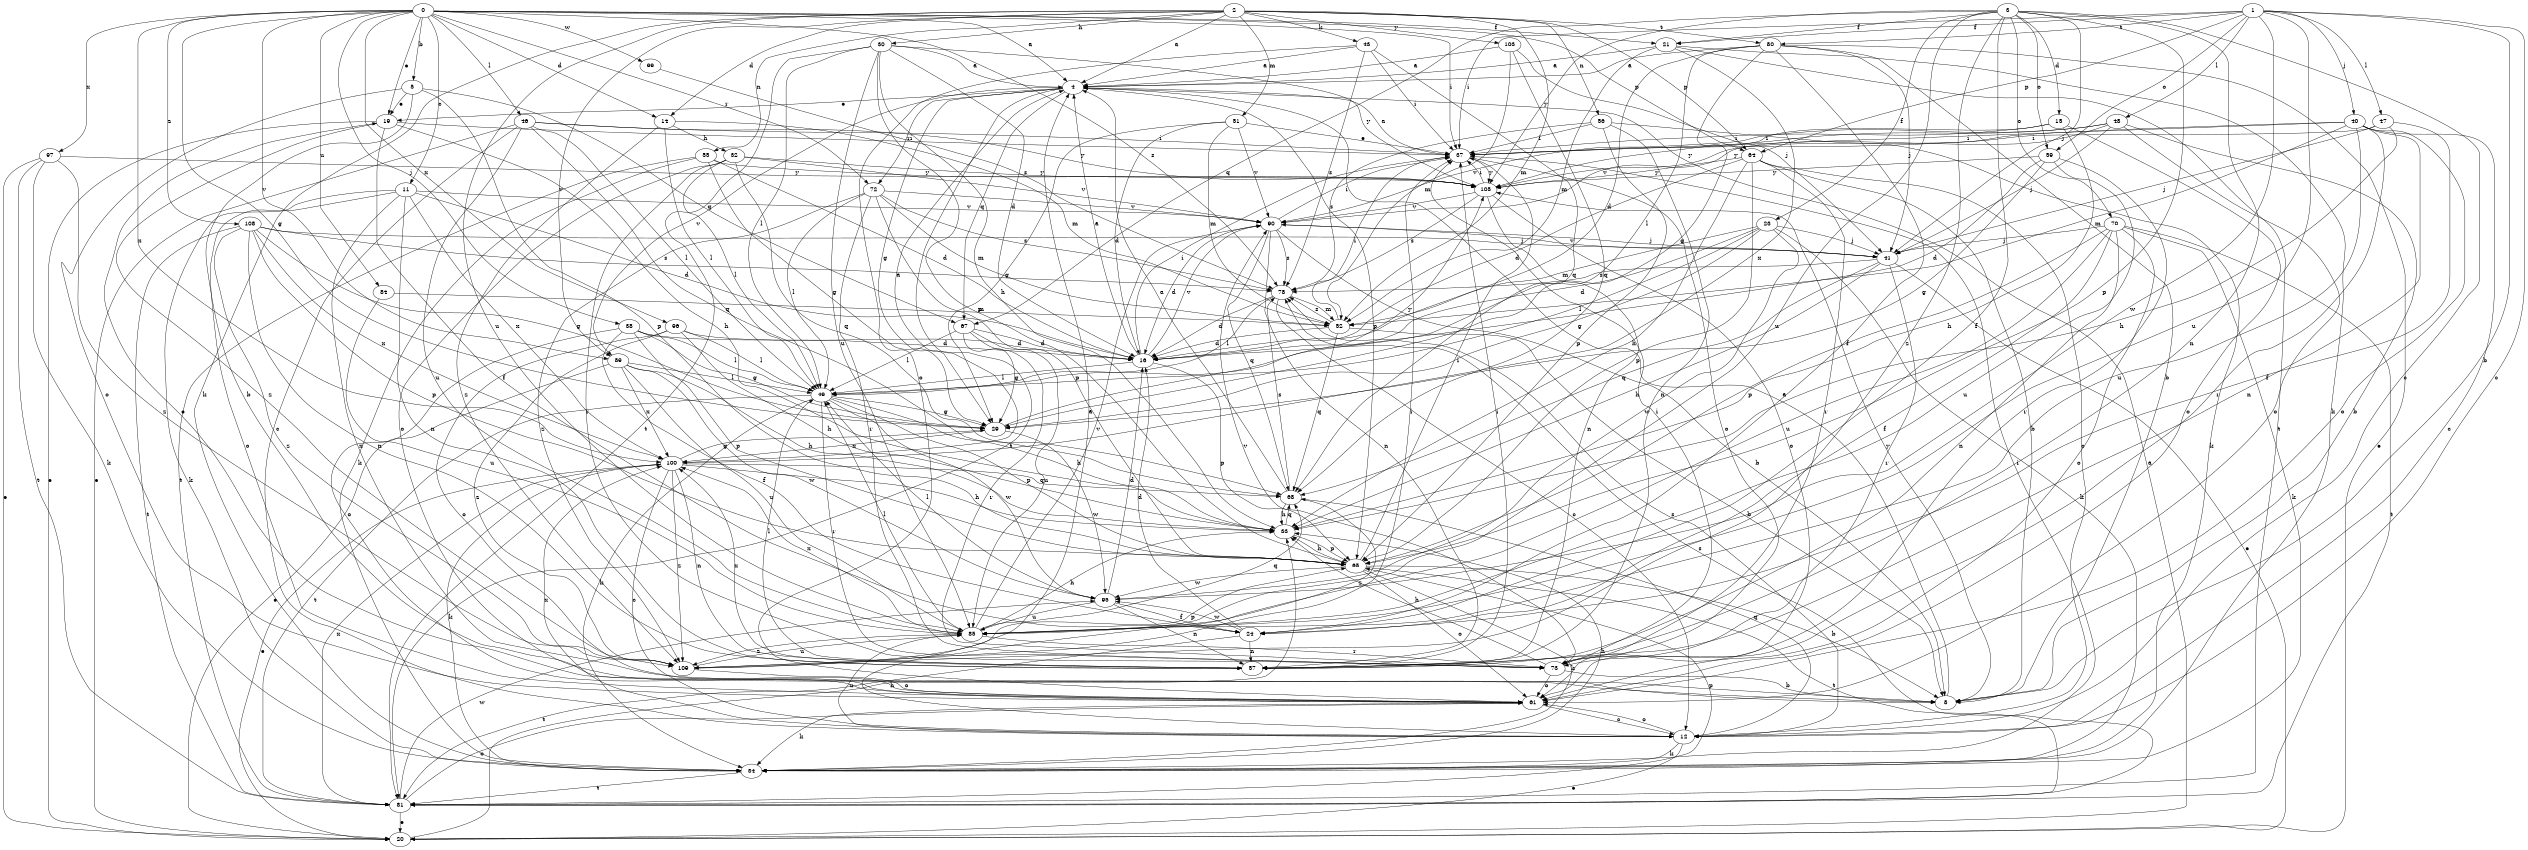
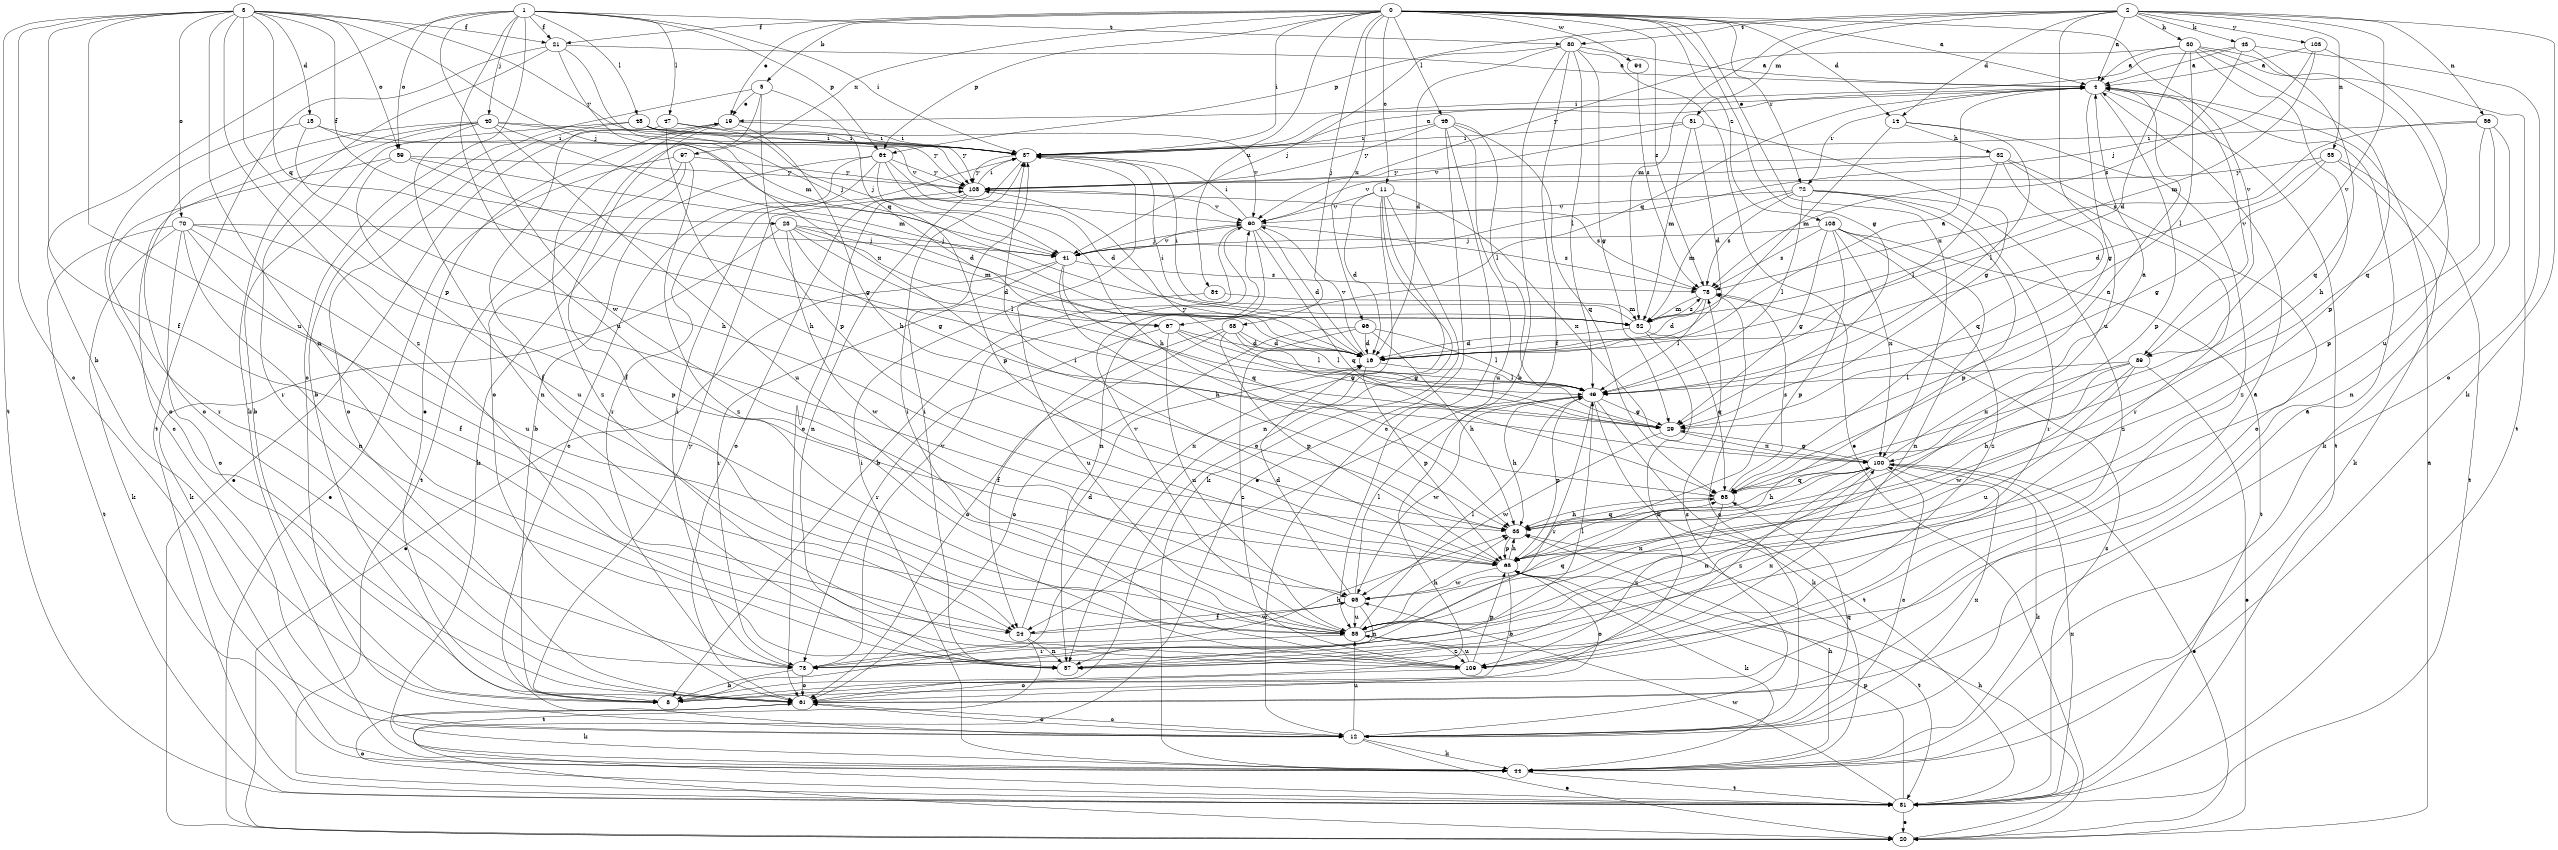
  strict digraph {
    0
    4
    5
    11
    14
    19
    21
    29
    37
    38
    46
    64
    72
    78
    84
    89
-   94 [label=99]
+   94
    96
    97
    100
    108
    65
    67
    81
    8
    61
-   44 [label=34]
+   44
    57
    16
    90
    52
    109
    32
    49
    24
    20
    33
    95
    105
    12
    85
    68
    73
    41
    1
    40
    47
    48
    59
    80
    2
    30
    43
    51
    55
    56
    103
    3
    15
    23
    n61 [label=70]
    0 -> 4 [label=a]
    0 -> 5 [label=b]
    0 -> 11 [label=c]
    0 -> 14 [label=d]
    0 -> 19 [label=e]
    0 -> 21 [label=f]
    0 -> 29 [label=g]
    0 -> 37 [label=i]
    0 -> 38 [label=j]
    0 -> 46 [label=l]
    0 -> 64 [label=p]
    0 -> 72 [label=r]
    0 -> 78 [label=s]
    0 -> 84 [label=u]
    0 -> 89 [label=v]
    0 -> 94 [label=w]
    0 -> 96 [label=x]
    0 -> 97 [label=x]
    0 -> 100 [label=x]
    0 -> 108 [label=z]
    4 -> 19 [label=e]
    4 -> 29 [label=g]
    4 -> 72 [label=r]
    4 -> 89 [label=v]
    4 -> 65 [label=p]
    4 -> 67 [label=q]
    4 -> 81 [label=t]
    5 -> 19 [label=e]
    5 -> 65 [label=p]
    5 -> 67 [label=q]
    5 -> 8 [label=b]
    5 -> 61 [label=o]
    11 -> 100 [label=x]
    11 -> 8 [label=x]
    11 -> 61 [label=o]
    11 -> 44 [label=k]
    11 -> 57 [label=n]
    11 -> 16 [label=d]
    11 -> 90 [label=v]
    14 -> 52 [label=m]
    14 -> 109 [label=z]
    14 -> 32 [label=h]
    14 -> 49 [label=l]
    19 -> 37 [label=i]
    19 -> 109 [label=z]
    19 -> 24 [label=f]
    19 -> 20 [label=e]
    19 -> 33 [label=h]
    21 -> 4 [label=a]
    21 -> 100 [label=x]
    21 -> 81 [label=t]
    21 -> 44 [label=k]
    21 -> 52 [label=m]
    29 -> 100 [label=x]
    29 -> 95 [label=w]
    29 -> 105 [label=y]
    37 -> 4 [label=a]
    37 -> 61 [label=o]
    37 -> 105 [label=y]
    38 -> 29 [label=g]
    38 -> 65 [label=p]
    38 -> 61 [label=o]
    38 -> 16 [label=d]
    38 -> 49 [label=l]
    38 -> 24 [label=f]
    46 -> 37 [label=i]
    46 -> 49 [label=l]
    46 -> 20 [label=e]
    46 -> 105 [label=y]
    46 -> 12 [label=c]
    46 -> 85 [label=u]
    46 -> 68 [label=q]
    64 -> 65 [label=p]
    64 -> 8 [label=b]
    64 -> 16 [label=d]
    64 -> 33 [label=h]
    64 -> 105 [label=y]
    64 -> 12 [label=c]
    64 -> 73 [label=r]
    72 -> 78 [label=s]
    72 -> 65 [label=p]
    72 -> 90 [label=v]
    72 -> 52 [label=m]
    72 -> 109 [label=z]
    72 -> 49 [label=l]
    72 -> 73 [label=r]
    78 -> 16 [label=d]
    78 -> 52 [label=m]
    78 -> 49 [label=l]
    78 -> 12 [label=c]
    84 -> 52 [label=m]
    84 -> 85 [label=u]
    89 -> 100 [label=x]
    89 -> 49 [label=l]
    89 -> 20 [label=e]
    89 -> 33 [label=h]
    89 -> 95 [label=w]
    89 -> 85 [label=u]
    94 -> 78 [label=s]
    96 -> 61 [label=o]
    96 -> 16 [label=d]
    96 -> 109 [label=z]
    96 -> 49 [label=l]
    96 -> 33 [label=h]
    97 -> 81 [label=t]
    97 -> 44 [label=k]
    97 -> 109 [label=z]
    97 -> 20 [label=e]
    97 -> 105 [label=y]
    100 -> 4 [label=a]
    100 -> 29 [label=g]
    100 -> 44 [label=k]
    100 -> 57 [label=n]
    100 -> 109 [label=z]
    100 -> 20 [label=e]
    100 -> 33 [label=h]
    100 -> 12 [label=c]
    100 -> 68 [label=q]
    108 -> 29 [label=g]
    108 -> 78 [label=s]
    108 -> 100 [label=x]
    108 -> 65 [label=p]
    108 -> 81 [label=t]
    108 -> 57 [label=n]
    108 -> 109 [label=z]
    108 -> 41 [label=j]
    65 -> 37 [label=i]
    65 -> 81 [label=t]
    65 -> 8 [label=b]
-   65 -> 61 [label=o]
+   61 -> 65 [label=o]
    65 -> 44 [label=k]
    65 -> 33 [label=h]
    65 -> 95 [label=w]
    67 -> 29 [label=g]
    67 -> 16 [label=d]
    67 -> 49 [label=l]
    67 -> 85 [label=u]
    67 -> 73 [label=r]
    81 -> 78 [label=s]
    81 -> 100 [label=x]
    81 -> 65 [label=p]
    81 -> 61 [label=o]
    81 -> 20 [label=e]
    81 -> 95 [label=w]
    8 -> 4 [label=a]
    8 -> 19 [label=e]
    8 -> 105 [label=y]
    61 -> 44 [label=k]
    61 -> 12 [label=c]
    44 -> 37 [label=i]
    44 -> 81 [label=t]
    44 -> 33 [label=h]
    57 -> 37 [label=i]
    57 -> 100 [label=x]
    57 -> 49 [label=l]
    16 -> 4 [label=a]
    16 -> 37 [label=i]
    16 -> 65 [label=p]
    16 -> 90 [label=v]
    16 -> 49 [label=l]
    90 -> 37 [label=i]
    90 -> 78 [label=s]
    90 -> 8 [label=b]
    90 -> 57 [label=n]
    90 -> 16 [label=d]
    90 -> 68 [label=q]
    90 -> 41 [label=j]
    52 -> 37 [label=i]
    52 -> 78 [label=s]
    52 -> 8 [label=b]
    52 -> 16 [label=d]
    52 -> 68 [label=q]
    109 -> 37 [label=i]
    109 -> 65 [label=p]
    109 -> 61 [label=o]
    109 -> 85 [label=u]
    32 -> 61 [label=o]
    32 -> 90 [label=v]
    32 -> 49 [label=l]
    32 -> 105 [label=y]
    32 -> 68 [label=q]
    32 -> 73 [label=r]
    49 -> 29 [label=g]
    49 -> 65 [label=p]
    49 -> 81 [label=t]
    49 -> 44 [label=k]
    49 -> 33 [label=h]
    49 -> 95 [label=w]
    49 -> 73 [label=r]
    24 -> 81 [label=t]
    24 -> 57 [label=n]
    24 -> 16 [label=d]
    24 -> 95 [label=w]
    20 -> 4 [label=a]
    20 -> 33 [label=h]
    33 -> 65 [label=p]
    33 -> 68 [label=q]
    95 -> 57 [label=n]
    95 -> 16 [label=d]
    95 -> 49 [label=l]
    95 -> 24 [label=f]
    95 -> 85 [label=u]
    105 -> 37 [label=i]
    105 -> 78 [label=s]
    105 -> 61 [label=o]
    105 -> 57 [label=n]
    105 -> 90 [label=v]
    12 -> 4 [label=a]
    12 -> 78 [label=s]
    12 -> 100 [label=x]
    12 -> 61 [label=o]
    12 -> 44 [label=k]
    12 -> 20 [label=e]
    12 -> 85 [label=u]
    12 -> 68 [label=q]
    85 -> 100 [label=x]
    85 -> 90 [label=v]
    85 -> 109 [label=z]
    85 -> 49 [label=l]
    85 -> 33 [label=h]
    85 -> 68 [label=q]
    85 -> 73 [label=r]
    68 -> 4 [label=a]
    68 -> 78 [label=s]
    68 -> 109 [label=z]
    68 -> 33 [label=h]
    73 -> 37 [label=i]
    73 -> 8 [label=b]
    73 -> 61 [label=o]
    73 -> 90 [label=v]
    73 -> 33 [label=h]
    41 -> 78 [label=s]
    41 -> 90 [label=v]
    41 -> 20 [label=e]
    41 -> 33 [label=h]
    41 -> 68 [label=q]
    41 -> 73 [label=r]
    1 -> 21 [label=f]
    1 -> 37 [label=i]
    1 -> 64 [label=p]
    1 -> 8 [label=b]
    1 -> 95 [label=w]
    1 -> 12 [label=c]
    1 -> 85 [label=u]
    1 -> 40 [label=j]
    1 -> 47 [label=l]
    1 -> 48 [label=l]
    1 -> 59 [label=o]
    1 -> 80 [label=t]
    40 -> 37 [label=i]
    40 -> 61 [label=o]
    40 -> 57 [label=n]
    40 -> 52 [label=m]
    40 -> 105 [label=y]
    40 -> 12 [label=c]
    40 -> 85 [label=u]
    40 -> 73 [label=r]
    47 -> 37 [label=i]
    47 -> 24 [label=f]
    47 -> 33 [label=h]
    47 -> 41 [label=j]
    48 -> 37 [label=i]
    48 -> 8 [label=b]
    48 -> 61 [label=o]
    48 -> 90 [label=v]
    48 -> 105 [label=y]
    48 -> 41 [label=j]
    59 -> 29 [label=g]
    59 -> 16 [label=d]
    59 -> 105 [label=y]
    59 -> 85 [label=u]
    59 -> 73 [label=r]
    80 -> 4 [label=a]
    80 -> 29 [label=g]
    80 -> 8 [label=b]
    80 -> 16 [label=d]
    80 -> 49 [label=l]
    80 -> 24 [label=f]
    80 -> 20 [label=e]
    80 -> 41 [label=j]
    2 -> 4 [label=a]
    2 -> 14 [label=d]
    2 -> 64 [label=p]
    2 -> 89 [label=v]
    2 -> 44 [label=k]
    2 -> 52 [label=m]
    2 -> 85 [label=u]
    2 -> 80 [label=t]
    2 -> 30 [label=h]
    2 -> 43 [label=k]
    2 -> 51 [label=m]
    2 -> 55 [label=n]
    2 -> 56 [label=n]
    2 -> 103 [label=y]
    30 -> 4 [label=a]
    30 -> 65 [label=p]
    30 -> 81 [label=t]
    30 -> 16 [label=d]
    30 -> 49 [label=l]
    30 -> 33 [label=h]
    30 -> 105 [label=y]
    30 -> 85 [label=u]
    43 -> 4 [label=a]
    43 -> 37 [label=i]
    43 -> 78 [label=s]
    43 -> 61 [label=o]
    43 -> 68 [label=q]
    51 -> 29 [label=g]
-   51 -> 37 [label=e]
+   51 -> 37 [label=i]
    51 -> 16 [label=d]
    51 -> 90 [label=v]
    51 -> 52 [label=m]
    55 -> 29 [label=g]
    55 -> 81 [label=t]
    55 -> 44 [label=k]
    55 -> 16 [label=d]
    55 -> 105 [label=y]
    56 -> 37 [label=i]
    56 -> 78 [label=s]
    56 -> 65 [label=p]
    56 -> 44 [label=k]
    56 -> 57 [label=n]
    103 -> 4 [label=a]
    103 -> 52 [label=m]
    103 -> 68 [label=q]
    103 -> 41 [label=j]
    3 -> 21 [label=f]
    3 -> 65 [label=p]
    3 -> 67 [label=q]
+   3 -> 81 [label=t]
    3 -> 57 [label=n]
    3 -> 109 [label=z]
    3 -> 24 [label=f]
    3 -> 105 [label=y]
    3 -> 12 [label=c]
    3 -> 85 [label=u]
    3 -> 41 [label=j]
    3 -> 59 [label=o]
    3 -> 15 [label=d]
    3 -> 23 [label=f]
    3 -> n61 [label=o]
    15 -> 37 [label=i]
    15 -> 61 [label=o]
    15 -> 90 [label=v]
    15 -> 33 [label=h]
    23 -> 29 [label=g]
    23 -> 44 [label=k]
    23 -> 16 [label=d]
    23 -> 52 [label=m]
    23 -> 49 [label=l]
    23 -> 95 [label=w]
    23 -> 41 [label=j]
    n61 -> 65 [label=p]
    n61 -> 81 [label=t]
    n61 -> 61 [label=o]
    n61 -> 44 [label=k]
    n61 -> 57 [label=n]
    n61 -> 24 [label=f]
    n61 -> 85 [label=u]
    n61 -> 41 [label=j]
  }
